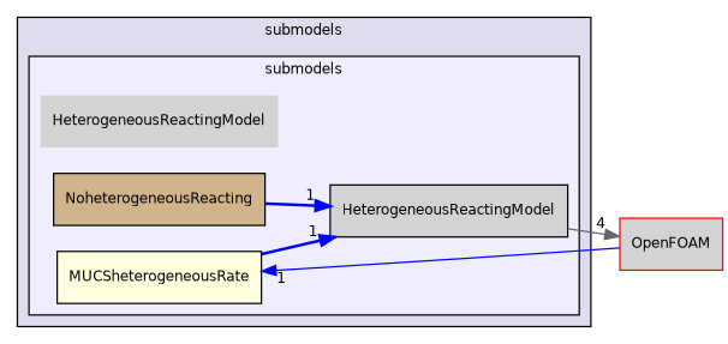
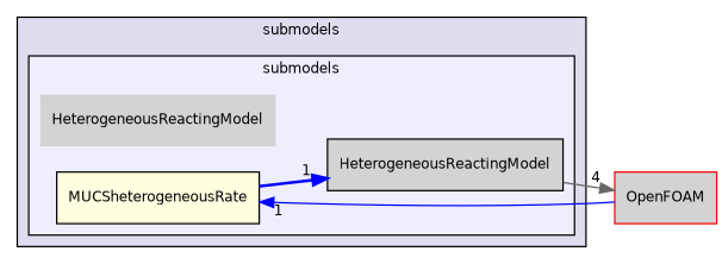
  digraph {
    compound=true
    rankdir=LR
    node [fillcolor=lightgrey fontname=Helvetica fontsize=10 shape=box style=filled color=black]
    edge [arrowhead=normal color=blue headlabel=1 labeldistance=1.5 labelfontname=Helvetica labelfontsize=10 style=solid]
    n1 [label=HeterogeneousReactingModel shape=plaintext color=""]
    n2 [label=HeterogeneousReactingModel]
    n3 [fillcolor=lightyellow label=MUCSheterogeneousRate]
-   n4 [fillcolor=tan label=NoheterogeneousReacting]
    n5 [color=red label=OpenFOAM]
    subgraph cluster_1 {
      bgcolor="#ddddee"
      fontname=Helvetica
      fontsize=10
      label=submodels
      pencolor=black
      subgraph cluster_2 {
        bgcolor="#eeeeff"
        fontname=Helvetica
        fontsize=10
        label=submodels
        pencolor=black
        n1
        n2
        n3
-       n4
      }
    }
    n2 -> n5 [color=gray40 headlabel=4]
    n3 -> n2 [style=bold]
-   n4 -> n2 [style=bold]
    n5 -> n3
  }
